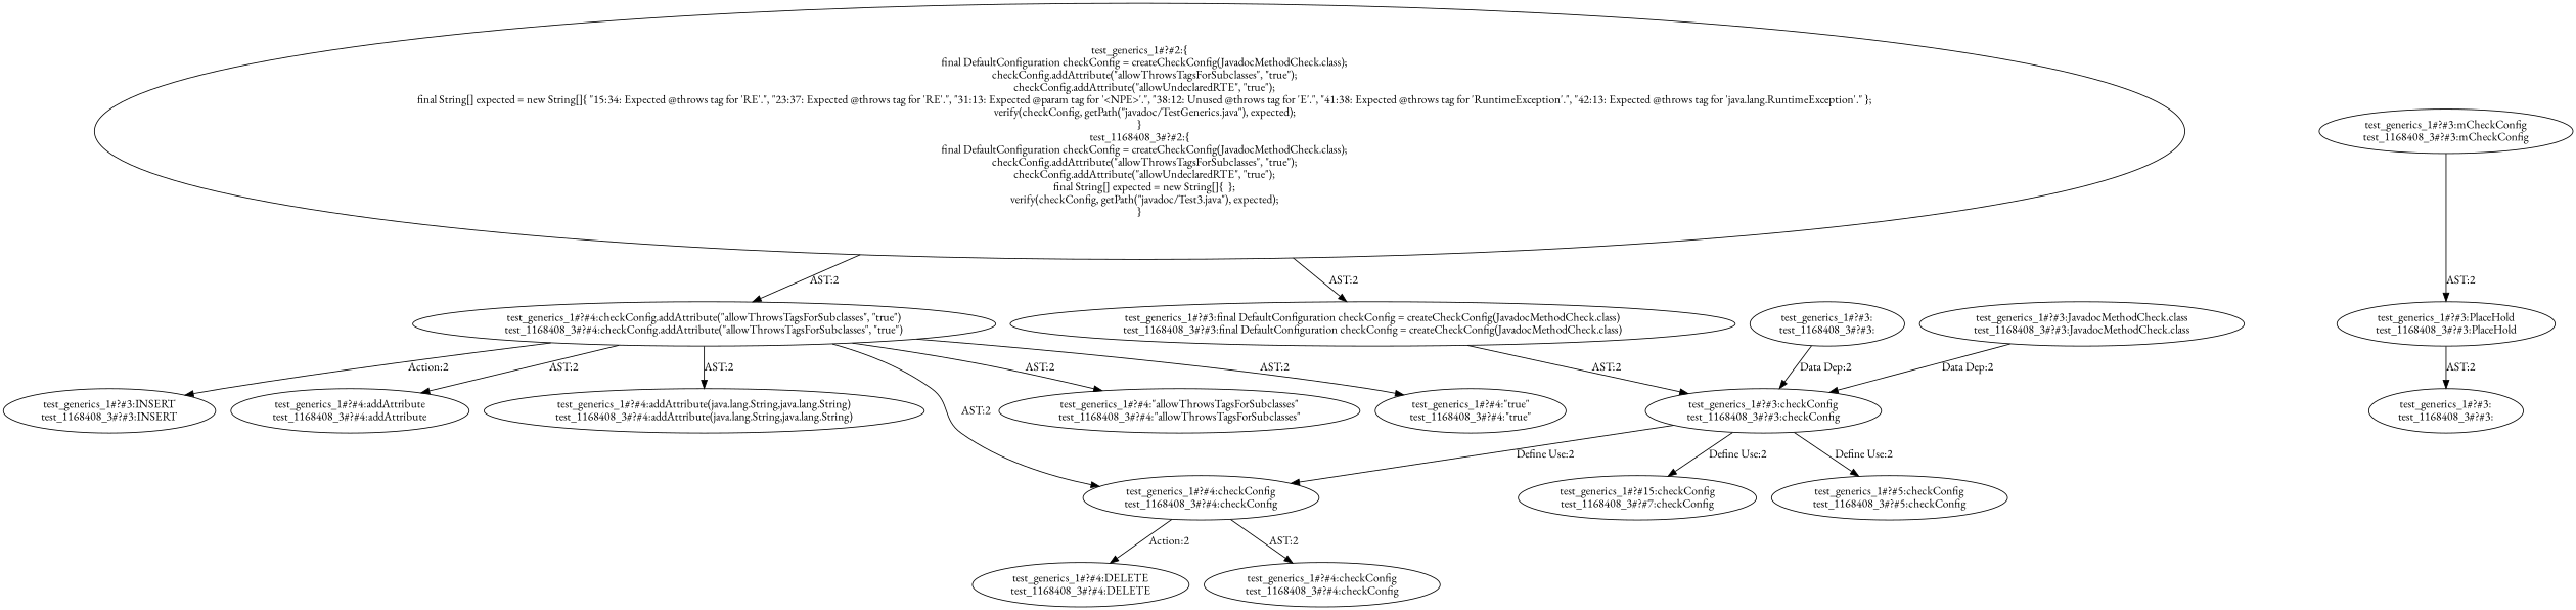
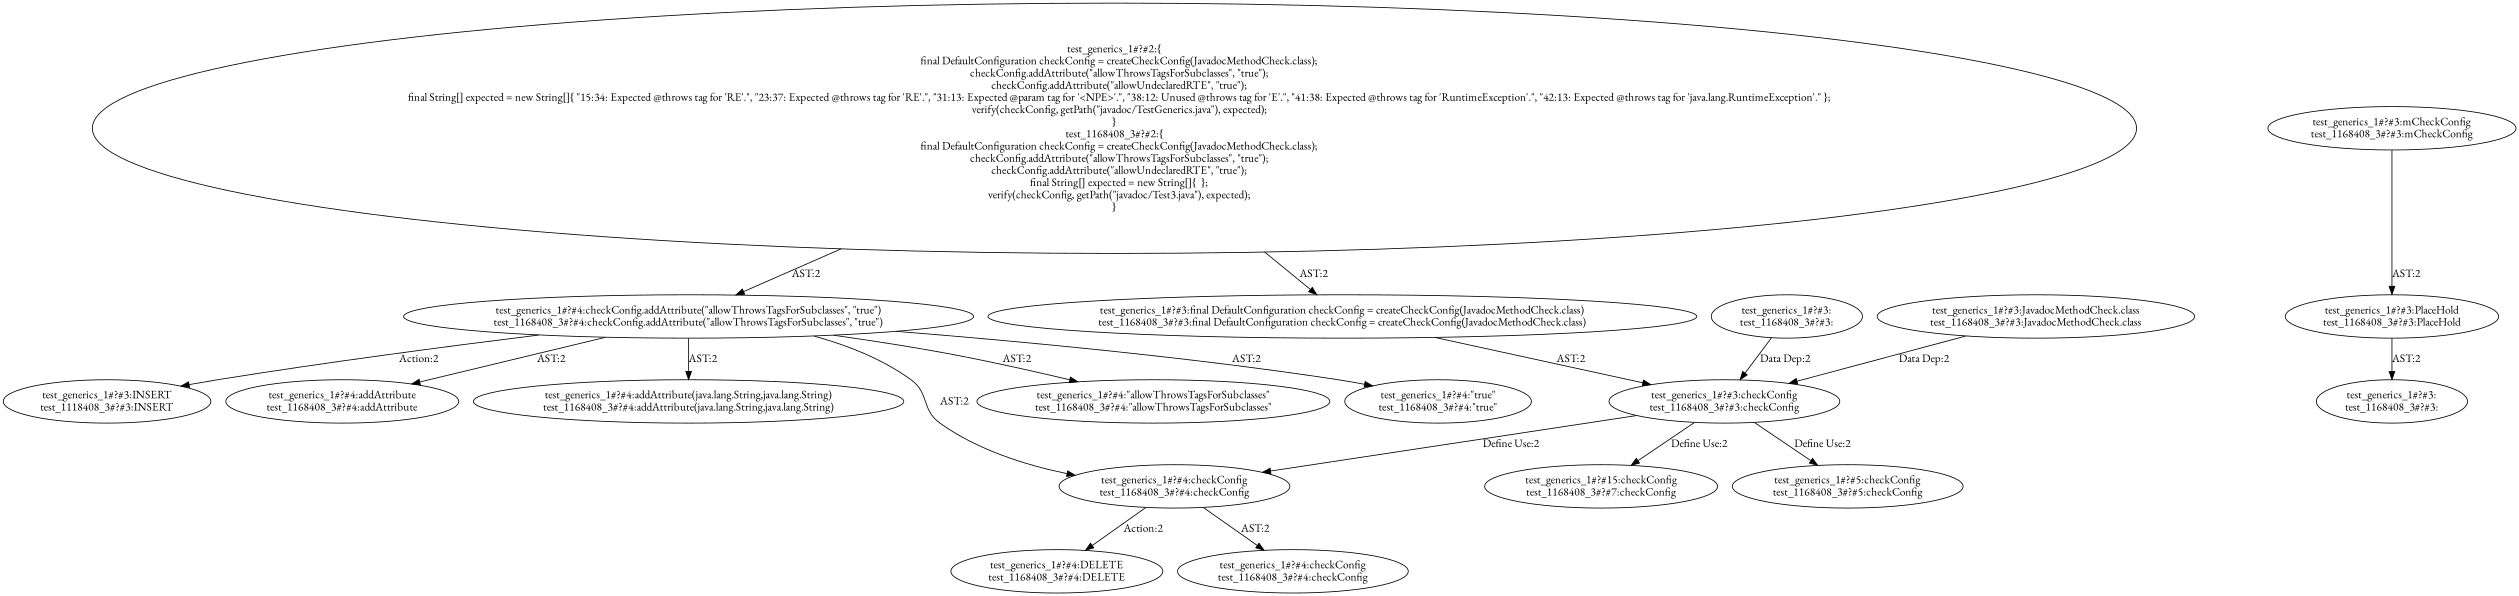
  digraph {
    fontname="EB Garamond"
    node [shape=ellipse fontname="EB Garamond"]
    edge [fontname="EB Garamond"]
    n1 [label="test_generics_1#?#4:DELETE\ntest_1168408_3#?#4:DELETE"]
    n2 [label="test_generics_1#?#4:checkConfig\ntest_1168408_3#?#4:checkConfig"]
    n3 [label="test_generics_1#?#4:checkConfig\ntest_1168408_3#?#4:checkConfig"]
    n4 [label="test_generics_1#?#3:checkConfig\ntest_1168408_3#?#3:checkConfig"]
    n5 [label="test_generics_1#?#5:checkConfig\ntest_1168408_3#?#5:checkConfig"]
    n6 [label="test_generics_1#?#15:checkConfig\ntest_1168408_3#?#7:checkConfig"]
    n7 [label="test_generics_1#?#3:final DefaultConfiguration checkConfig = createCheckConfig(JavadocMethodCheck.class)\ntest_1168408_3#?#3:final DefaultConfiguration checkConfig = createCheckConfig(JavadocMethodCheck.class)"]
    n8 [label="test_generics_1#?#3:\ntest_1168408_3#?#3:"]
    n9 [label="test_generics_1#?#3:JavadocMethodCheck.class\ntest_1168408_3#?#3:JavadocMethodCheck.class"]
    n10 [label="test_generics_1#?#4:checkConfig.addAttribute(\"allowThrowsTagsForSubclasses\", \"true\")\ntest_1168408_3#?#4:checkConfig.addAttribute(\"allowThrowsTagsForSubclasses\", \"true\")"]
    n11 [label="test_generics_1#?#4:addAttribute\ntest_1168408_3#?#4:addAttribute"]
    n12 [label="test_generics_1#?#4:addAttribute(java.lang.String,java.lang.String)\ntest_1168408_3#?#4:addAttribute(java.lang.String,java.lang.String)"]
    n13 [label="test_generics_1#?#4:\"allowThrowsTagsForSubclasses\"\ntest_1168408_3#?#4:\"allowThrowsTagsForSubclasses\""]
    n14 [label="test_generics_1#?#4:\"true\"\ntest_1168408_3#?#4:\"true\""]
-   n15 [label="test_generics_1#?#3:INSERT\ntest_1168408_3#?#3:INSERT"]
+   n15 [label="test_generics_1#?#3:INSERT\ntest_1118408_3#?#3:INSERT"]
    n16 [label="test_generics_1#?#2:\{\n    final DefaultConfiguration checkConfig = createCheckConfig(JavadocMethodCheck.class);\n    checkConfig.addAttribute(\"allowThrowsTagsForSubclasses\", \"true\");\n    checkConfig.addAttribute(\"allowUndeclaredRTE\", \"true\");\n    final String[] expected = new String[]\{ \"15:34: Expected @throws tag for 'RE'.\", \"23:37: Expected @throws tag for 'RE'.\", \"31:13: Expected @param tag for '<NPE>'.\", \"38:12: Unused @throws tag for 'E'.\", \"41:38: Expected @throws tag for 'RuntimeException'.\", \"42:13: Expected @throws tag for 'java.lang.RuntimeException'.\" \};\n    verify(checkConfig, getPath(\"javadoc/TestGenerics.java\"), expected);\n\}\ntest_1168408_3#?#2:\{\n    final DefaultConfiguration checkConfig = createCheckConfig(JavadocMethodCheck.class);\n    checkConfig.addAttribute(\"allowThrowsTagsForSubclasses\", \"true\");\n    checkConfig.addAttribute(\"allowUndeclaredRTE\", \"true\");\n    final String[] expected = new String[]\{  \};\n    verify(checkConfig, getPath(\"javadoc/Test3.java\"), expected);\n\}"]
    n17 [label="test_generics_1#?#3:mCheckConfig\ntest_1168408_3#?#3:mCheckConfig"]
    n18 [label="test_generics_1#?#3:PlaceHold\ntest_1168408_3#?#3:PlaceHold"]
    n19 [label="test_generics_1#?#3:\ntest_1168408_3#?#3:"]
    n2 -> n1 [label="Action:2"]
    n2 -> n3 [label="AST:2"]
    n4 -> n2 [label="Define Use:2"]
    n4 -> n5 [label="Define Use:2"]
    n4 -> n6 [label="Define Use:2"]
    n7 -> n4 [label="AST:2"]
    n8 -> n4 [label="Data Dep:2"]
    n9 -> n4 [label="Data Dep:2"]
    n10 -> n2 [label="AST:2"]
    n10 -> n11 [label="AST:2"]
    n10 -> n12 [label="AST:2"]
    n10 -> n13 [label="AST:2"]
    n10 -> n14 [label="AST:2"]
    n10 -> n15 [label="Action:2"]
    n16 -> n7 [label="AST:2"]
    n16 -> n10 [label="AST:2"]
    n17 -> n18 [label="AST:2"]
    n18 -> n19 [label="AST:2"]
  }
